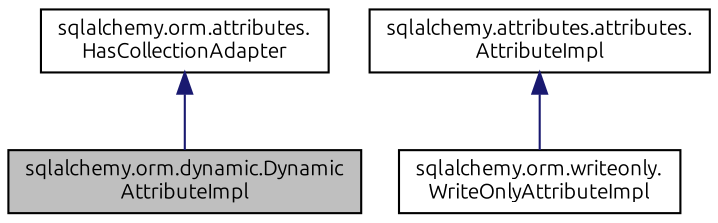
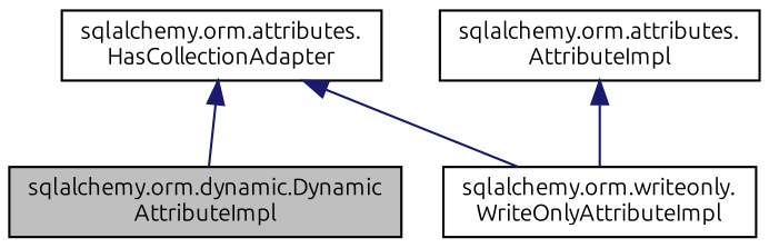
  digraph {
    fontname=Ubuntu
    rankdir=TB
    node [color=black fillcolor=white fontname=Ubuntu fontsize=10 shape=record style=filled]
    edge [color=midnightblue dir=back fontname=Ubuntu fontsize=10 labelfontname=Helvetica labelfontsize=10 style=solid]
    n1 [fillcolor=grey75 fontcolor=black height=0.2 label="sqlalchemy.orm.dynamic.Dynamic\lAttributeImpl" width=0.4]
    n2 [height=0.2 label="sqlalchemy.orm.writeonly.\lWriteOnlyAttributeImpl" width=0.4]
    n3 [height=0.2 label="sqlalchemy.orm.attributes.\lHasCollectionAdapter" width=0.4]
-   n4 [height=0.2 label="sqlalchemy.attributes.attributes.\lAttributeImpl" width=0.4]
+   n4 [height=0.2 label="sqlalchemy.orm.attributes.\lAttributeImpl" width=0.4]
    n3 -> n1
+   n3 -> n2
    n4 -> n2
  }
